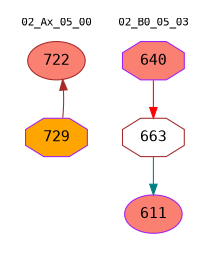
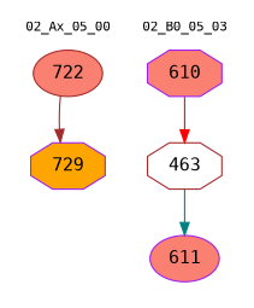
  digraph {
    fontname="DejaVu Sans Mono"
    node [color=purple fillcolor=salmon fontname="DejaVu Sans Mono" shape=octagon style=filled]
    edge [fontname="DejaVu Sans Mono"]
    n1 [color=brown label=722 shape=ellipse]
    n2 [fillcolor=orange label=729]
-   n3 [label=640]
-   n4 [color=brown fillcolor=white label=663]
+   n3 [label=610]
+   n4 [color=brown fillcolor=white label=463]
    n5 [label=611 shape=ellipse]
    subgraph cluster_1 {
      color=white
      fontsize=10
      label="02_Ax_05_00"
      n1
      n2
    }
    subgraph cluster_2 {
      color=white
      fontsize=10
      label="02_B0_05_03"
      n3
      n4
      n5
    }
-   n2 -> n1 [color=brown]
+   n1 -> n2 [color=brown]
    n3 -> n4 [color=red]
    n4 -> n5 [color=teal]
  }
